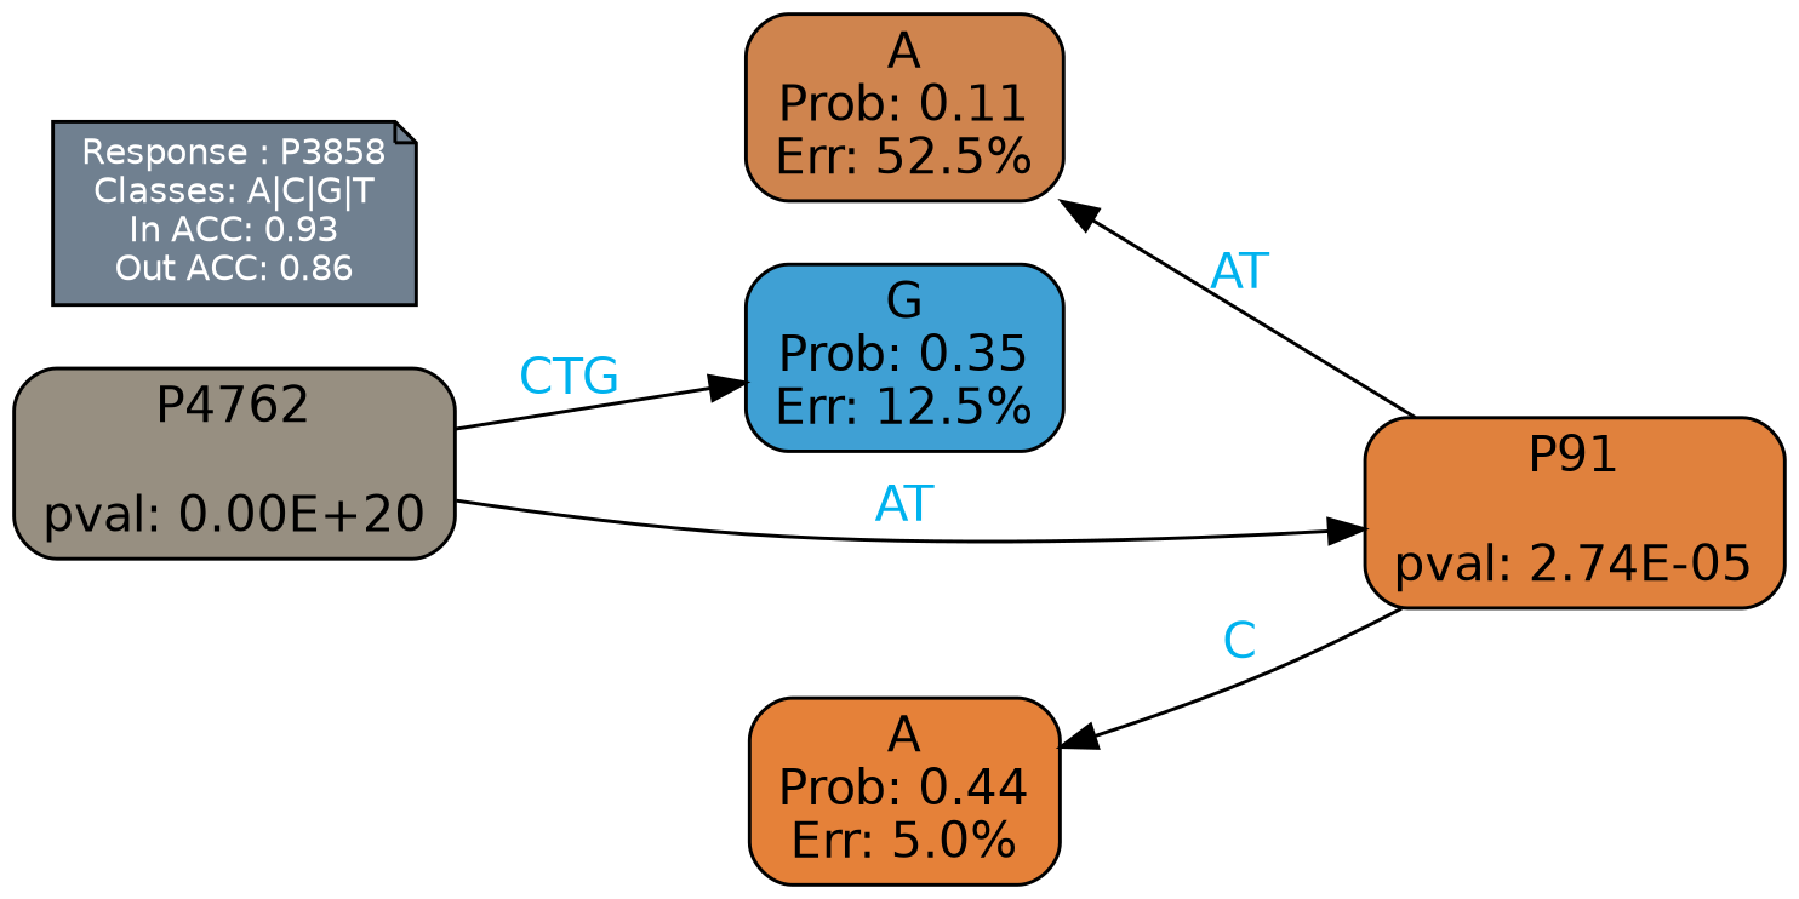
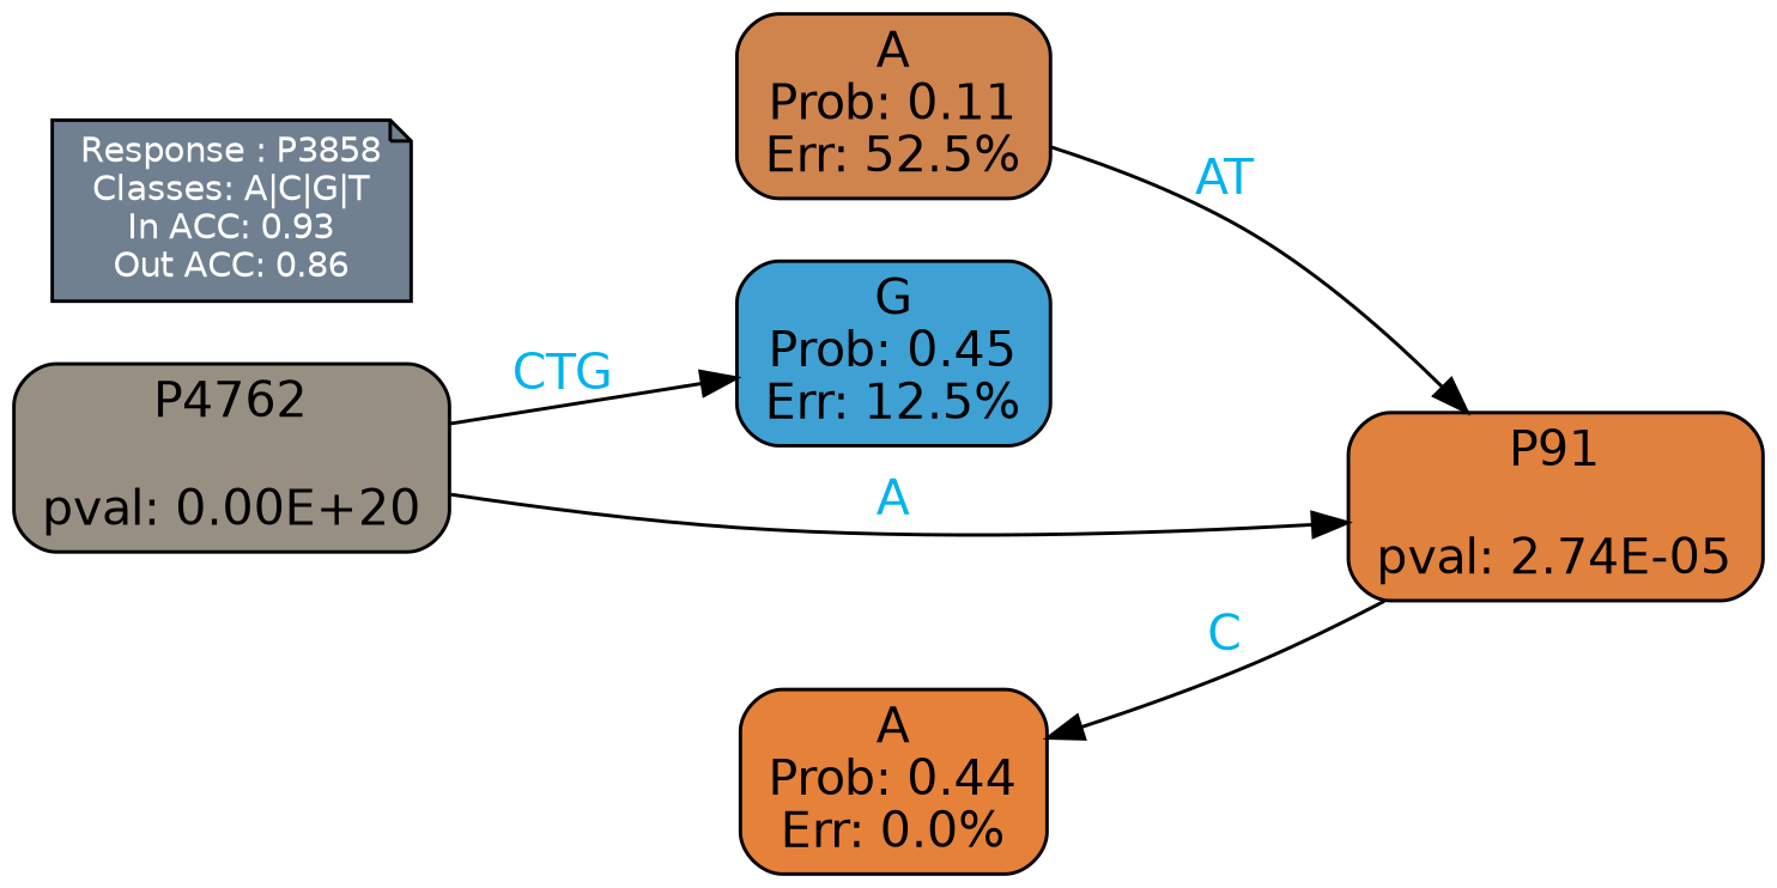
  digraph {
    rankdir=LR
    ranksep=equally
    splines=polylines
    node [color=black fontname=helvetica shape=box style="filled, rounded"]
    edge [fontcolor=deepskyblue2 fontname=helvetica]
    n1 [fillcolor="#cf844e" label="A\nProb: 0.11\nErr: 52.5%"]
-   n2 [fillcolor="#e58139" label="A\nProb: 0.44\nErr: 5.0%"]
-   n3 [fillcolor="#3fa0d4" label="G\nProb: 0.35\nErr: 12.5%"]
+   n2 [fillcolor="#e58139" label="A\nProb: 0.44\nErr: 0.0%"]
+   n3 [fillcolor="#3fa0d4" label="G\nProb: 0.45\nErr: 12.5%"]
    n4 [align=left fillcolor=slategray fontcolor=white fontsize=10 label="Response : P3858\nClasses: A|C|G|T\nIn ACC: 0.93\nOut ACC: 0.86\n" shape=note style=filled]
    n5 [fillcolor="#978f81" label="P4762\n\npval: 0.00E+20"]
    n6 [fillcolor="#e0813d" label="P91\n\npval: 2.74E-05"]
    subgraph sub_1 {
      rank=same
      n1
      n2
      n3
    }
    subgraph sub_2 {
      rank=same
      n4
      n5
    }
    n5 -> n3 [label=CTG]
-   n5 -> n6 [label=AT]
-   n6 -> n1 [label=AT]
+   n5 -> n6 [label=A]
+   n1 -> n6 [label=AT]
    n6 -> n2 [label=C]
  }
